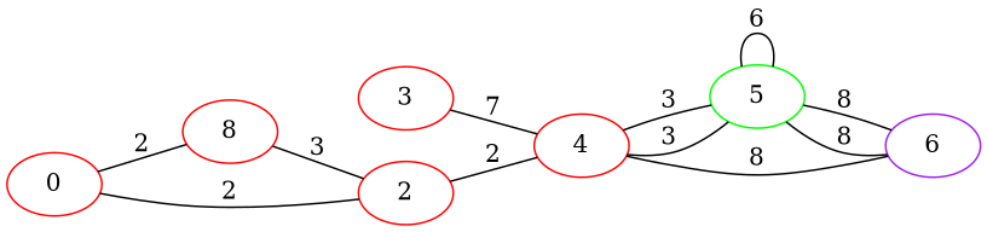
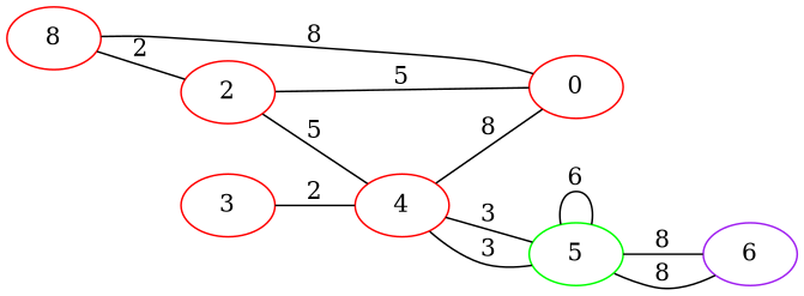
  graph {
    rankdir=LR
    node [color=red weight=1]
    n1 [label=8]
    0
    2
    4
    3
    5 [color=green weight=2]
    6 [color=purple weight=4]
-   n1 -- 2 [label=3]
-   0 -- n1 [label=2]
-   0 -- 2 [label=2]
-   2 -- 4 [label=2]
+   n1 -- 2 [label=2]
+   0 -- n1 [label=8]
+   0 -- 2 [label=5]
+   2 -- 4 [label=5]
    4 -- 5 [label=3]
    4 -- 5 [label=3]
-   4 -- 6 [label=8]
-   3 -- 4 [label=7]
+   4 -- 0 [label=8]
+   3 -- 4 [label=2]
    5 -- 5 [label=6]
    5 -- 6 [label=8]
    5 -- 6 [label=8]
  }
